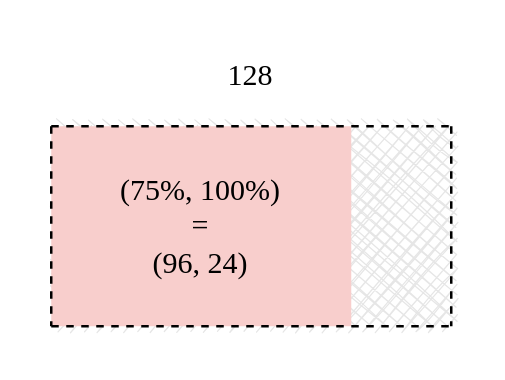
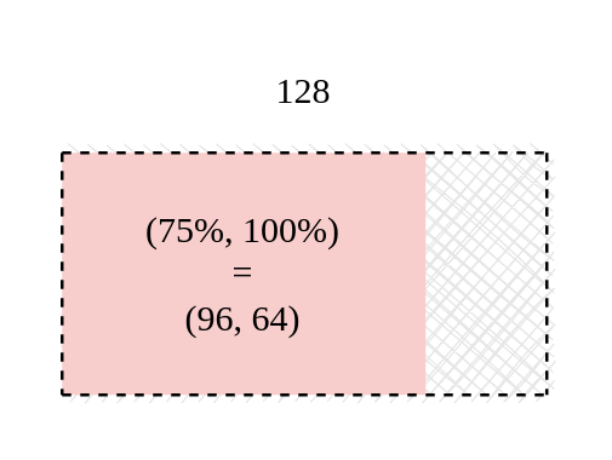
  <mxCell id="0" />
  <mxCell id="1" parent="0" />
  <mxCell id="2" value="" style="rounded=0;whiteSpace=wrap;html=1;strokeColor=none;sketch=1;fillStyle=cross-hatch;fillColor=#E6E6E6;strokeWidth=1;" parent="1" vertex="1"><mxGeometry width="160" height="80" as="geometry" x="20" y="50" /></mxCell>
  <mxCell id="3" value="" style="rounded=0;whiteSpace=wrap;html=1;strokeColor=none;fillColor=#f8cecc;perimeterSpacing=0;" parent="1" vertex="1"><mxGeometry width="120" height="80" as="geometry" x="20" y="50" /></mxCell>
  <mxCell id="4" value="" style="endArrow=none;dashed=1;html=1;" parent="1" edge="1"><mxGeometry width="50" height="50" relative="1" as="geometry"><mxPoint as="sourcePoint" x="20" y="50" /><mxPoint x="180" as="targetPoint" y="50" /></mxGeometry></mxCell>
  <mxCell id="5" value="" style="endArrow=none;dashed=1;html=1;entryX=0;entryY=1;entryDx=0;entryDy=0;" parent="1" edge="1" target="3"><mxGeometry width="50" height="50" relative="1" as="geometry"><mxPoint as="sourcePoint" x="20" y="50" /><mxPoint y="210" as="targetPoint" x="20" /></mxGeometry></mxCell>
  <mxCell id="6" value="" style="endArrow=none;dashed=1;html=1;" parent="1" edge="1"><mxGeometry width="50" height="50" relative="1" as="geometry"><mxPoint y="130" as="sourcePoint" x="20" /><mxPoint x="180" y="130" as="targetPoint" /></mxGeometry></mxCell>
  <mxCell id="7" value="128" style="rounded=0;whiteSpace=wrap;html=1;fillColor=none;fontFamily=Lucida Console;strokeColor=none;align=center;" parent="1" vertex="1"><mxGeometry x="40" y="20" width="120" height="20" as="geometry" /></mxCell>
  <mxCell id="8" value="" style="endArrow=none;dashed=1;html=1;" parent="1" edge="1"><mxGeometry width="50" height="50" relative="1" as="geometry"><mxPoint x="180" as="sourcePoint" y="50" /><mxPoint x="180" y="130" as="targetPoint" /></mxGeometry></mxCell>
- <mxCell id="9" value="(75%, 100%)&lt;br&gt;=&lt;br&gt;(96, 24)" style="rounded=0;whiteSpace=wrap;html=1;fillColor=none;fontFamily=Lucida Console;strokeColor=none;align=center;" vertex="1" parent="1"><mxGeometry x="20" y="80" width="120" height="20" as="geometry" /></mxCell>
+ <mxCell id="9" value="(75%, 100%)&lt;br&gt;=&lt;br&gt;(96, 64)" style="rounded=0;whiteSpace=wrap;html=1;fillColor=none;fontFamily=Lucida Console;strokeColor=none;align=center;" vertex="1" parent="1"><mxGeometry x="20" y="80" width="120" height="20" as="geometry" /></mxCell>
